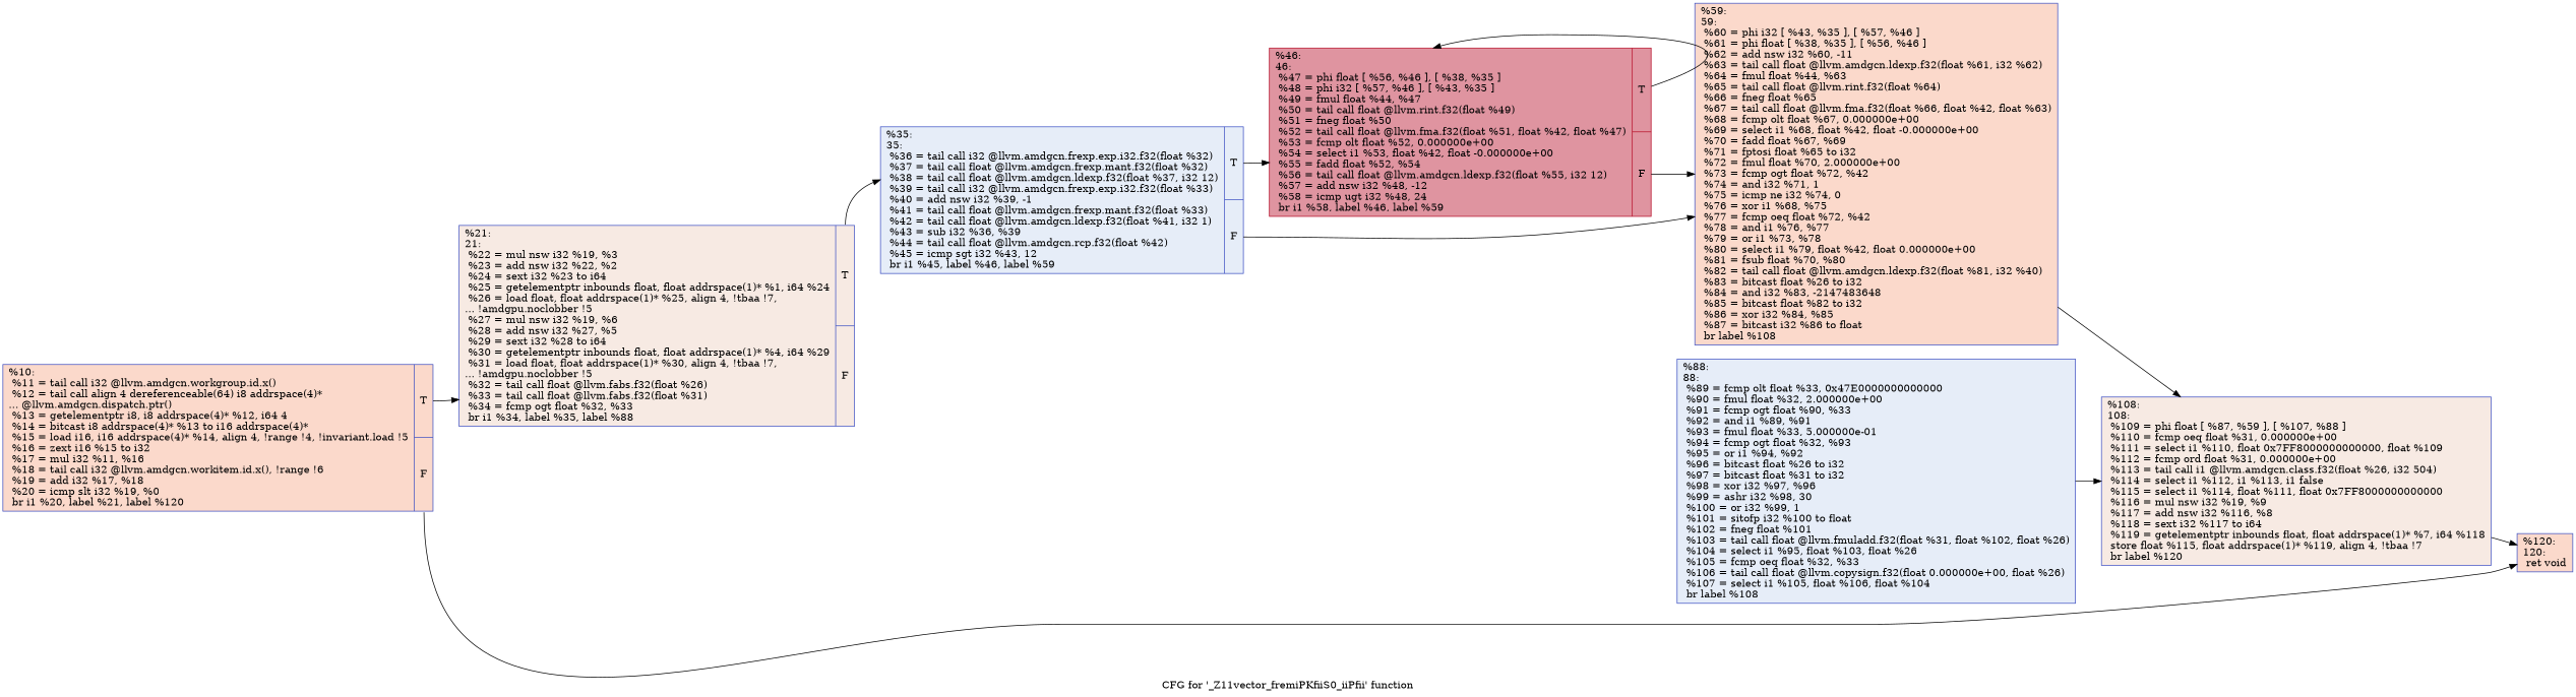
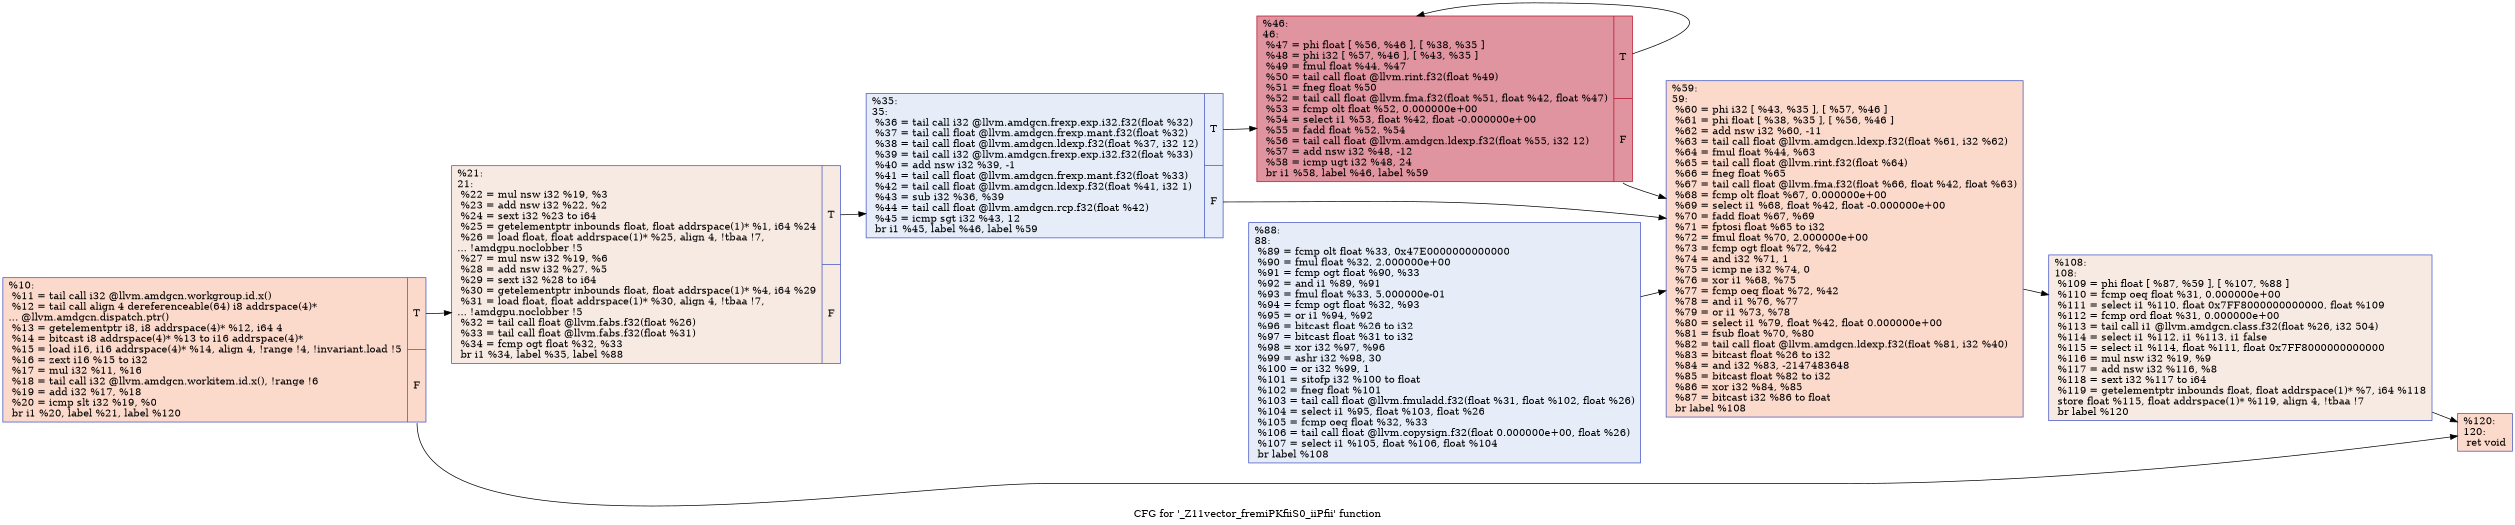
  digraph {
    label="CFG for '_Z11vector_fremiPKfiiS0_iiPfii' function"
    rankdir=LR
    node [color="#3d50c3ff" fillcolor="#f7a88970" shape=record style=filled]
    edge [tailport=s0]
    n1 [label="{%10:\l  %11 = tail call i32 @llvm.amdgcn.workgroup.id.x()\l  %12 = tail call align 4 dereferenceable(64) i8 addrspace(4)*\l... @llvm.amdgcn.dispatch.ptr()\l  %13 = getelementptr i8, i8 addrspace(4)* %12, i64 4\l  %14 = bitcast i8 addrspace(4)* %13 to i16 addrspace(4)*\l  %15 = load i16, i16 addrspace(4)* %14, align 4, !range !4, !invariant.load !5\l  %16 = zext i16 %15 to i32\l  %17 = mul i32 %11, %16\l  %18 = tail call i32 @llvm.amdgcn.workitem.id.x(), !range !6\l  %19 = add i32 %17, %18\l  %20 = icmp slt i32 %19, %0\l  br i1 %20, label %21, label %120\l|{<s0>T|<s1>F}}"]
    n2 [fillcolor="#eed0c070" label="{%21:\l21:                                               \l  %22 = mul nsw i32 %19, %3\l  %23 = add nsw i32 %22, %2\l  %24 = sext i32 %23 to i64\l  %25 = getelementptr inbounds float, float addrspace(1)* %1, i64 %24\l  %26 = load float, float addrspace(1)* %25, align 4, !tbaa !7,\l... !amdgpu.noclobber !5\l  %27 = mul nsw i32 %19, %6\l  %28 = add nsw i32 %27, %5\l  %29 = sext i32 %28 to i64\l  %30 = getelementptr inbounds float, float addrspace(1)* %4, i64 %29\l  %31 = load float, float addrspace(1)* %30, align 4, !tbaa !7,\l... !amdgpu.noclobber !5\l  %32 = tail call float @llvm.fabs.f32(float %26)\l  %33 = tail call float @llvm.fabs.f32(float %31)\l  %34 = fcmp ogt float %32, %33\l  br i1 %34, label %35, label %88\l|{<s0>T|<s1>F}}"]
    n3 [label="{%120:\l120:                                              \l  ret void\l}"]
    n4 [fillcolor="#c7d7f070" label="{%35:\l35:                                               \l  %36 = tail call i32 @llvm.amdgcn.frexp.exp.i32.f32(float %32)\l  %37 = tail call float @llvm.amdgcn.frexp.mant.f32(float %32)\l  %38 = tail call float @llvm.amdgcn.ldexp.f32(float %37, i32 12)\l  %39 = tail call i32 @llvm.amdgcn.frexp.exp.i32.f32(float %33)\l  %40 = add nsw i32 %39, -1\l  %41 = tail call float @llvm.amdgcn.frexp.mant.f32(float %33)\l  %42 = tail call float @llvm.amdgcn.ldexp.f32(float %41, i32 1)\l  %43 = sub i32 %36, %39\l  %44 = tail call float @llvm.amdgcn.rcp.f32(float %42)\l  %45 = icmp sgt i32 %43, 12\l  br i1 %45, label %46, label %59\l|{<s0>T|<s1>F}}"]
    n5 [color="#b70d28ff" fillcolor="#b70d2870" label="{%46:\l46:                                               \l  %47 = phi float [ %56, %46 ], [ %38, %35 ]\l  %48 = phi i32 [ %57, %46 ], [ %43, %35 ]\l  %49 = fmul float %44, %47\l  %50 = tail call float @llvm.rint.f32(float %49)\l  %51 = fneg float %50\l  %52 = tail call float @llvm.fma.f32(float %51, float %42, float %47)\l  %53 = fcmp olt float %52, 0.000000e+00\l  %54 = select i1 %53, float %42, float -0.000000e+00\l  %55 = fadd float %52, %54\l  %56 = tail call float @llvm.amdgcn.ldexp.f32(float %55, i32 12)\l  %57 = add nsw i32 %48, -12\l  %58 = icmp ugt i32 %48, 24\l  br i1 %58, label %46, label %59\l|{<s0>T|<s1>F}}"]
    n6 [label="{%59:\l59:                                               \l  %60 = phi i32 [ %43, %35 ], [ %57, %46 ]\l  %61 = phi float [ %38, %35 ], [ %56, %46 ]\l  %62 = add nsw i32 %60, -11\l  %63 = tail call float @llvm.amdgcn.ldexp.f32(float %61, i32 %62)\l  %64 = fmul float %44, %63\l  %65 = tail call float @llvm.rint.f32(float %64)\l  %66 = fneg float %65\l  %67 = tail call float @llvm.fma.f32(float %66, float %42, float %63)\l  %68 = fcmp olt float %67, 0.000000e+00\l  %69 = select i1 %68, float %42, float -0.000000e+00\l  %70 = fadd float %67, %69\l  %71 = fptosi float %65 to i32\l  %72 = fmul float %70, 2.000000e+00\l  %73 = fcmp ogt float %72, %42\l  %74 = and i32 %71, 1\l  %75 = icmp ne i32 %74, 0\l  %76 = xor i1 %68, %75\l  %77 = fcmp oeq float %72, %42\l  %78 = and i1 %76, %77\l  %79 = or i1 %73, %78\l  %80 = select i1 %79, float %42, float 0.000000e+00\l  %81 = fsub float %70, %80\l  %82 = tail call float @llvm.amdgcn.ldexp.f32(float %81, i32 %40)\l  %83 = bitcast float %26 to i32\l  %84 = and i32 %83, -2147483648\l  %85 = bitcast float %82 to i32\l  %86 = xor i32 %84, %85\l  %87 = bitcast i32 %86 to float\l  br label %108\l}"]
    n7 [fillcolor="#c7d7f070" label="{%88:\l88:                                               \l  %89 = fcmp olt float %33, 0x47E0000000000000\l  %90 = fmul float %32, 2.000000e+00\l  %91 = fcmp ogt float %90, %33\l  %92 = and i1 %89, %91\l  %93 = fmul float %33, 5.000000e-01\l  %94 = fcmp ogt float %32, %93\l  %95 = or i1 %94, %92\l  %96 = bitcast float %26 to i32\l  %97 = bitcast float %31 to i32\l  %98 = xor i32 %97, %96\l  %99 = ashr i32 %98, 30\l  %100 = or i32 %99, 1\l  %101 = sitofp i32 %100 to float\l  %102 = fneg float %101\l  %103 = tail call float @llvm.fmuladd.f32(float %31, float %102, float %26)\l  %104 = select i1 %95, float %103, float %26\l  %105 = fcmp oeq float %32, %33\l  %106 = tail call float @llvm.copysign.f32(float 0.000000e+00, float %26)\l  %107 = select i1 %105, float %106, float %104\l  br label %108\l}"]
    n8 [fillcolor="#eed0c070" label="{%108:\l108:                                              \l  %109 = phi float [ %87, %59 ], [ %107, %88 ]\l  %110 = fcmp oeq float %31, 0.000000e+00\l  %111 = select i1 %110, float 0x7FF8000000000000, float %109\l  %112 = fcmp ord float %31, 0.000000e+00\l  %113 = tail call i1 @llvm.amdgcn.class.f32(float %26, i32 504)\l  %114 = select i1 %112, i1 %113, i1 false\l  %115 = select i1 %114, float %111, float 0x7FF8000000000000\l  %116 = mul nsw i32 %19, %9\l  %117 = add nsw i32 %116, %8\l  %118 = sext i32 %117 to i64\l  %119 = getelementptr inbounds float, float addrspace(1)* %7, i64 %118\l  store float %115, float addrspace(1)* %119, align 4, !tbaa !7\l  br label %120\l}"]
    n1 -> n2
    n1 -> n3 [tailport=s1]
    n2 -> n4
    n4 -> n5
    n4 -> n6 [tailport=s1]
    n5 -> n5
    n5 -> n6 [tailport=s1]
    n6 -> n8
-   n7 -> n8
+   n7 -> n6
    n8 -> n3
  }
